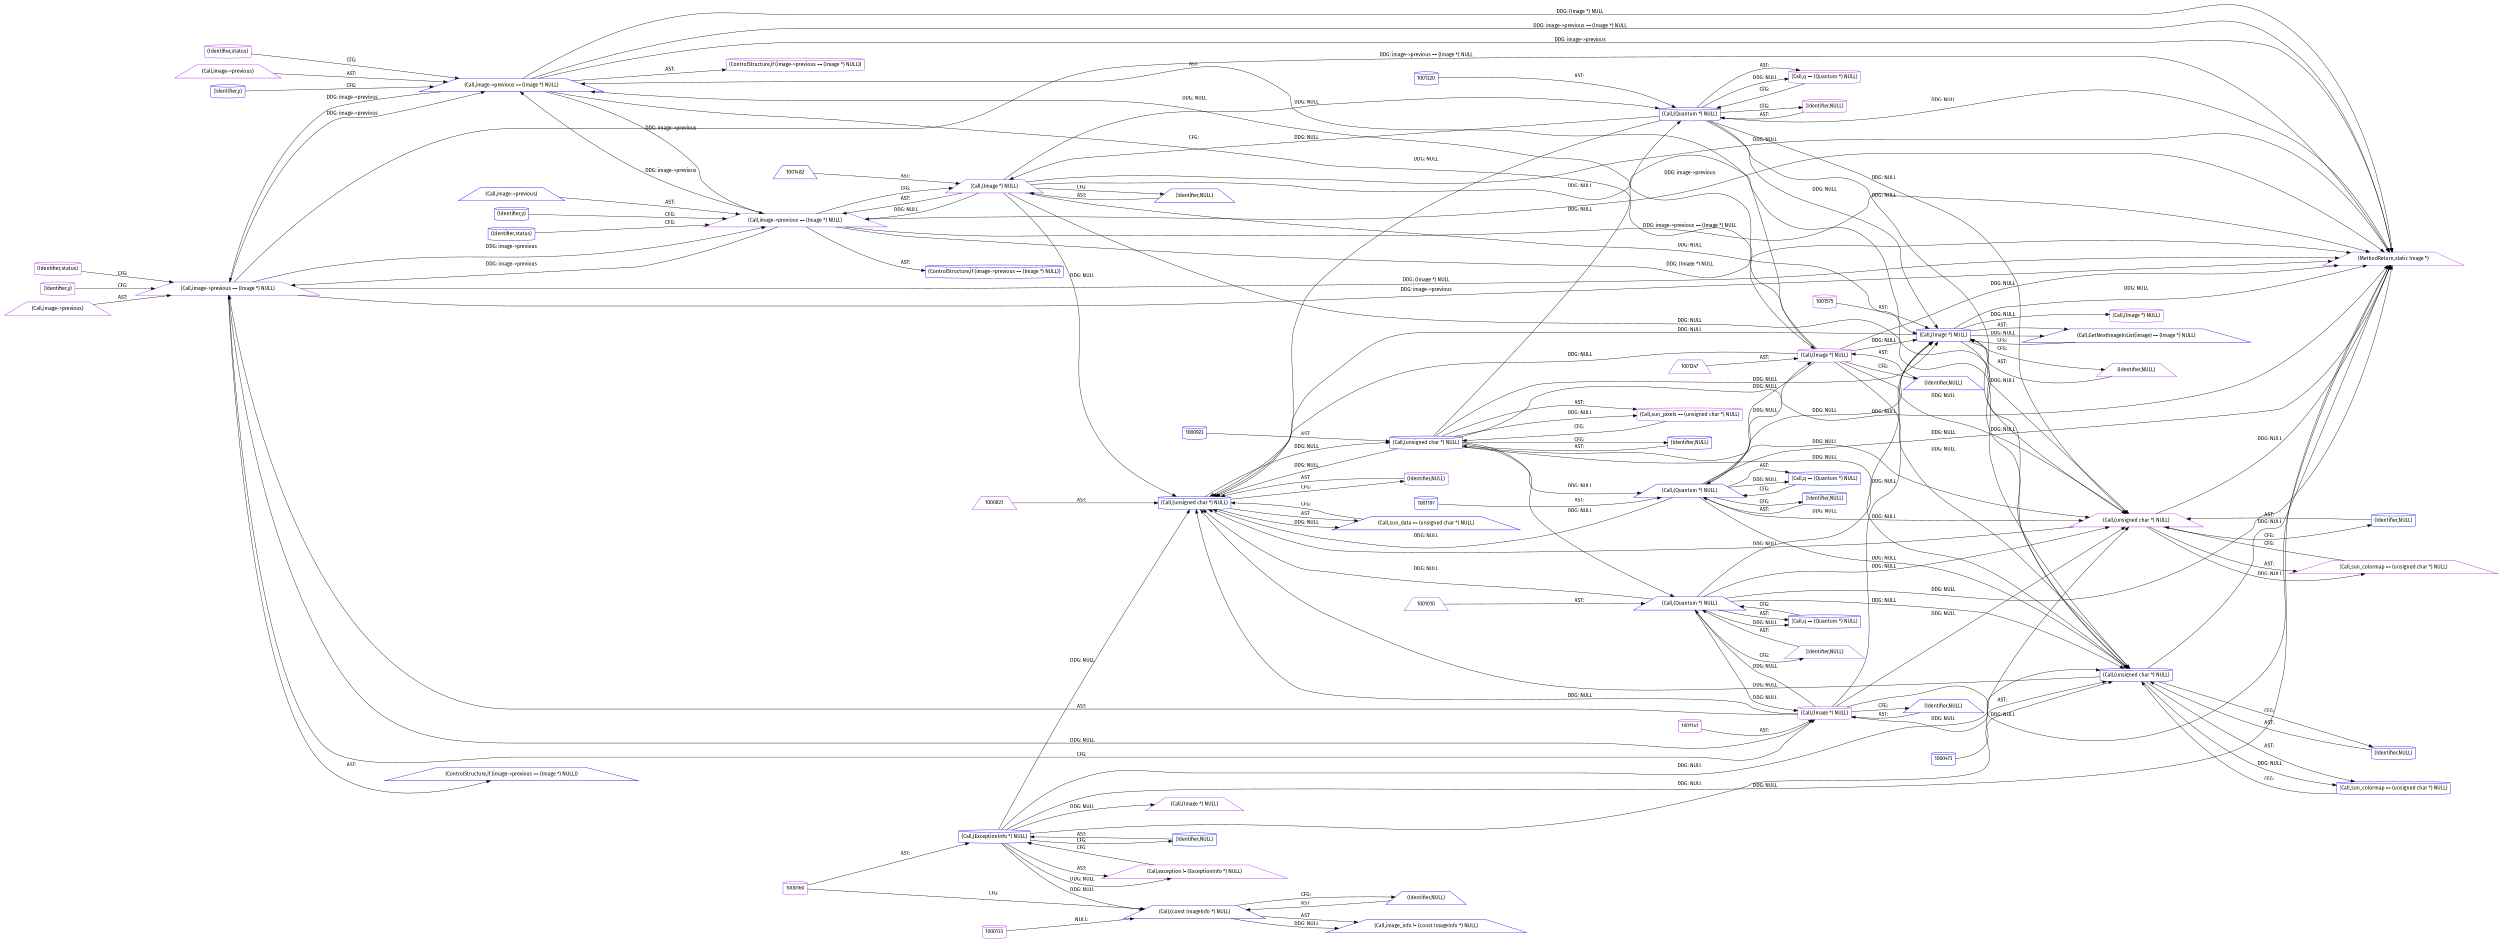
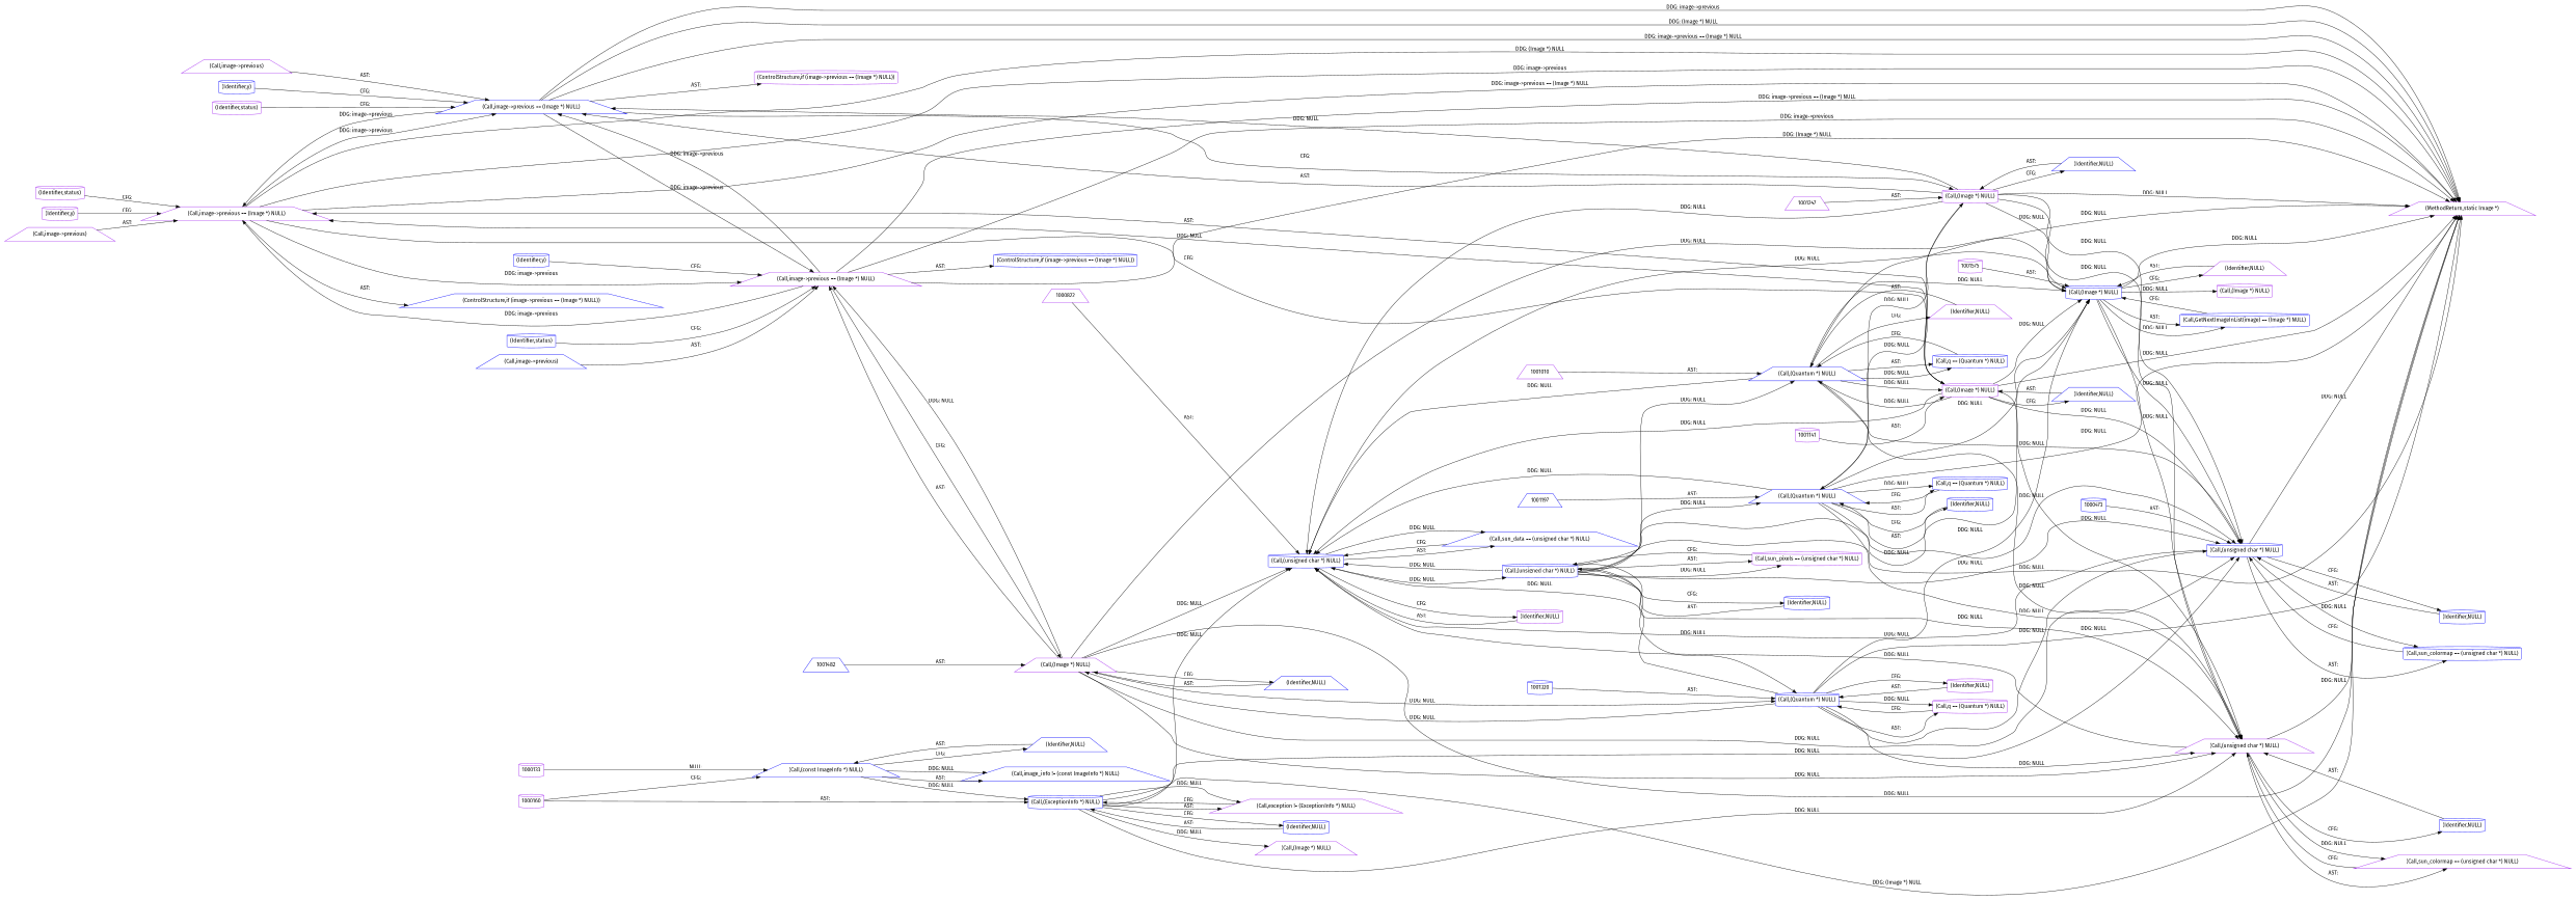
  digraph {
    fontname="Fira Sans"
    rankdir=LR
    node [color=blue fontname="Fira Sans" shape=cylinder]
    edge [fontname="Fira Sans"]
    n1 [color=purple label="(Call,image->previous == (Image *) NULL)" shape=trapezium]
    n2 [label="(Call,image->previous == (Image *) NULL)" shape=trapezium]
    n3 [color=purple label="(Call,image->previous == (Image *) NULL)" shape=trapezium]
    n4 [color=purple label="(Call,(Image *) NULL)"]
    n5 [label="(ControlStructure,if (image->previous == (Image *) NULL))" shape=trapezium]
    n6 [color=purple label="(MethodReturn,static Image *)" shape=trapezium]
    n7 [color=purple label="(Call,(Image *) NULL)"]
    n8 [color=purple label="(ControlStructure,if (image->previous == (Image *) NULL))"]
    n9 [color=purple label="(Call,(Image *) NULL)" shape=trapezium]
    n10 [label="(ControlStructure,if (image->previous == (Image *) NULL))"]
    n11 [label="(Call,(unsigned char *) NULL)"]
    n12 [label="(Call,(Image *) NULL)"]
    n13 [label="(Call,(unsigned char *) NULL)"]
    n14 [color=purple label="(Call,(unsigned char *) NULL)" shape=trapezium]
    n15 [label="(Call,(Quantum *) NULL)" shape=trapezium]
    n16 [label="(Identifier,NULL)" shape=trapezium]
    n17 [label="(Call,(Quantum *) NULL)" shape=trapezium]
    n18 [label="(Identifier,NULL)" shape=trapezium]
    n19 [label="(Call,(Quantum *) NULL)"]
    n20 [label="(Identifier,NULL)" shape=trapezium]
    n21 [color=purple label="(Call,q == (Quantum *) NULL)"]
    n22 [color=purple label="(Identifier,NULL)"]
    n23 [label="(Call,(unsigned char *) NULL)"]
    n24 [color=purple label="(Identifier,NULL)"]
    n25 [label="(Call,sun_data == (unsigned char *) NULL)" shape=trapezium]
-   n26 [label="(Call,GetNextImageInList(image) == (Image *) NULL)" shape=trapezium]
+   n26 [label="(Call,GetNextImageInList(image) == (Image *) NULL)"]
    n27 [color=purple label="(Identifier,NULL)" shape=trapezium]
    n28 [color=purple label="(Call,(Image *) NULL)"]
    n29 [label="(Call,sun_colormap == (unsigned char *) NULL)"]
    n30 [label="(Identifier,NULL)"]
    n31 [label="(Identifier,NULL)"]
    n32 [color=purple label="(Call,sun_colormap == (unsigned char *) NULL)" shape=trapezium]
    n33 [label="(Identifier,NULL)"]
    n34 [color=purple label="(Call,sun_pixels == (unsigned char *) NULL)"]
    n35 [label="(Call,q == (Quantum *) NULL)"]
    n36 [label="(Identifier,NULL)"]
    n37 [color=purple label="(Identifier,NULL)" shape=trapezium]
    n38 [label="(Call,q == (Quantum *) NULL)"]
    n39 [label="(Call,(ExceptionInfo *) NULL)"]
    n40 [color=purple label="(Call,(Image *) NULL)" shape=trapezium]
    n41 [label="(Identifier,NULL)"]
    n42 [color=purple label="(Call,exception != (ExceptionInfo *) NULL)" shape=trapezium]
    n43 [label="(Call,(const ImageInfo *) NULL)" shape=trapezium]
    n44 [label="(Identifier,NULL)" shape=trapezium]
    n45 [label="(Call,image_info != (const ImageInfo *) NULL)" shape=trapezium]
    n46 [color=purple label="(Call,image->previous)" shape=trapezium]
    n47 [color=purple label="(Identifier,status)"]
    n48 [color=purple label="(Identifier,y)"]
    n49 [label="(Identifier,status)"]
    n50 [label="(Identifier,y)"]
    n51 [color=purple label="(Identifier,status)"]
    n52 [label="(Call,image->previous)" shape=trapezium]
    n53 [label="(Identifier,y)"]
    n54 [color=purple label="(Call,image->previous)" shape=trapezium]
    1001482 [shape=trapezium]
    1001320
-   1000923
    1000822 [color=purple shape=trapezium]
-   1001197
+   1001197 [shape=trapezium]
    1001247 [color=purple shape=trapezium]
    1001575 [color=purple]
    1001141 [color=purple]
    1001010 [color=purple shape=trapezium]
    1000473
    1000160 [color=purple]
    1000133 [color=purple]
    n1 -> n2 [label="DDG: image->previous"]
    n1 -> n3 [label="DDG: image->previous"]
    n1 -> n4 [label="CFG: "]
    n1 -> n5 [label="AST: "]
    n1 -> n6 [label="DDG: (Image *) NULL"]
    n1 -> n6 [label="DDG: image->previous"]
    n1 -> n6 [label="DDG: image->previous == (Image *) NULL"]
    n2 -> n1 [label="DDG: image->previous"]
    n2 -> n3 [label="DDG: image->previous"]
    n2 -> n6 [label="DDG: image->previous"]
    n2 -> n6 [label="DDG: (Image *) NULL"]
    n2 -> n6 [label="DDG: image->previous == (Image *) NULL"]
    n2 -> n7 [label="CFG: "]
    n2 -> n8 [label="AST: "]
    n3 -> n1 [label="DDG: image->previous"]
    n3 -> n2 [label="DDG: image->previous"]
    n3 -> n6 [label="DDG: image->previous == (Image *) NULL"]
    n3 -> n6 [label="DDG: image->previous"]
    n3 -> n6 [label="DDG: (Image *) NULL"]
    n3 -> n9 [label="CFG: "]
    n3 -> n10 [label="AST: "]
    n4 -> n1 [label="AST: "]
    n4 -> n1 [label="DDG: NULL"]
    n4 -> n6 [label="DDG: NULL"]
    n4 -> n11 [label="DDG: NULL"]
    n4 -> n12 [label="DDG: NULL"]
    n4 -> n13 [label="DDG: NULL"]
    n4 -> n14 [label="DDG: NULL"]
    n4 -> n15 [label="DDG: NULL"]
    n4 -> n16 [label="CFG: "]
    n7 -> n2 [label="AST: "]
    n7 -> n2 [label="DDG: NULL"]
    n7 -> n6 [label="DDG: NULL"]
    n7 -> n11 [label="DDG: NULL"]
    n7 -> n12 [label="DDG: NULL"]
    n7 -> n13 [label="DDG: NULL"]
    n7 -> n14 [label="DDG: NULL"]
    n7 -> n17 [label="DDG: NULL"]
    n7 -> n18 [label="CFG: "]
    n9 -> n3 [label="AST: "]
    n9 -> n3 [label="DDG: NULL"]
    n9 -> n6 [label="DDG: NULL"]
    n9 -> n11 [label="DDG: NULL"]
    n9 -> n12 [label="DDG: NULL"]
    n9 -> n13 [label="DDG: NULL"]
    n9 -> n14 [label="DDG: NULL"]
    n9 -> n19 [label="DDG: NULL"]
    n9 -> n20 [label="CFG: "]
    n11 -> n23 [label="DDG: NULL"]
    n11 -> n24 [label="CFG: "]
    n11 -> n25 [label="AST: "]
    n11 -> n25 [label="DDG: NULL"]
    n12 -> n6 [label="DDG: NULL"]
    n12 -> n11 [label="DDG: NULL"]
    n12 -> n13 [label="DDG: NULL"]
    n12 -> n14 [label="DDG: NULL"]
    n12 -> n26 [label="AST: "]
    n12 -> n26 [label="DDG: NULL"]
    n12 -> n27 [label="CFG: "]
    n12 -> n28 [label="DDG: NULL"]
    n13 -> n6 [label="DDG: NULL"]
    n13 -> n11 [label="DDG: NULL"]
    n13 -> n29 [label="AST: "]
    n13 -> n29 [label="DDG: NULL"]
    n13 -> n30 [label="CFG: "]
    n14 -> n6 [label="DDG: NULL"]
    n14 -> n11 [label="DDG: NULL"]
    n14 -> n31 [label="CFG: "]
    n14 -> n32 [label="AST: "]
    n14 -> n32 [label="DDG: NULL"]
    n15 -> n4 [label="DDG: NULL"]
    n15 -> n6 [label="DDG: NULL"]
    n15 -> n11 [label="DDG: NULL"]
    n15 -> n12 [label="DDG: NULL"]
    n15 -> n13 [label="DDG: NULL"]
    n15 -> n14 [label="DDG: NULL"]
    n15 -> n37 [label="CFG: "]
    n15 -> n38 [label="AST: "]
    n15 -> n38 [label="DDG: NULL"]
    n16 -> n4 [label="AST: "]
    n17 -> n6 [label="DDG: NULL"]
    n17 -> n7 [label="DDG: NULL"]
    n17 -> n11 [label="DDG: NULL"]
    n17 -> n12 [label="DDG: NULL"]
    n17 -> n13 [label="DDG: NULL"]
    n17 -> n14 [label="DDG: NULL"]
    n17 -> n35 [label="AST: "]
    n17 -> n35 [label="DDG: NULL"]
    n17 -> n36 [label="CFG: "]
    n18 -> n7 [label="AST: "]
    n19 -> n6 [label="DDG: NULL"]
    n19 -> n9 [label="DDG: NULL"]
    n19 -> n11 [label="DDG: NULL"]
    n19 -> n12 [label="DDG: NULL"]
    n19 -> n13 [label="DDG: NULL"]
    n19 -> n14 [label="DDG: NULL"]
    n19 -> n21 [label="AST: "]
    n19 -> n21 [label="DDG: NULL"]
    n19 -> n22 [label="CFG: "]
    n20 -> n9 [label="AST: "]
    n21 -> n19 [label="CFG: "]
    n22 -> n19 [label="AST: "]
    n23 -> n6 [label="DDG: NULL"]
    n23 -> n11 [label="DDG: NULL"]
    n23 -> n12 [label="DDG: NULL"]
    n23 -> n13 [label="DDG: NULL"]
    n23 -> n14 [label="DDG: NULL"]
    n23 -> n15 [label="DDG: NULL"]
    n23 -> n17 [label="DDG: NULL"]
    n23 -> n19 [label="DDG: NULL"]
    n23 -> n33 [label="CFG: "]
    n23 -> n34 [label="AST: "]
    n23 -> n34 [label="DDG: NULL"]
    n24 -> n11 [label="AST: "]
    n25 -> n11 [label="CFG: "]
    n26 -> n12 [label="CFG: "]
    n27 -> n12 [label="AST: "]
    n29 -> n13 [label="CFG: "]
    n30 -> n13 [label="AST: "]
    n31 -> n14 [label="AST: "]
    n32 -> n14 [label="CFG: "]
    n33 -> n23 [label="AST: "]
    n34 -> n23 [label="CFG: "]
    n35 -> n17 [label="CFG: "]
    n36 -> n17 [label="AST: "]
    n37 -> n15 [label="AST: "]
    n38 -> n15 [label="CFG: "]
-   n39 -> n6 [label="DDG: NULL"]
+   n39 -> n6 [label="DDG: (Image *) NULL"]
    n39 -> n11 [label="DDG: NULL"]
    n39 -> n13 [label="DDG: NULL"]
    n39 -> n14 [label="DDG: NULL"]
    n39 -> n40 [label="DDG: NULL"]
    n39 -> n41 [label="CFG: "]
    n39 -> n42 [label="AST: "]
    n39 -> n42 [label="DDG: NULL"]
    n41 -> n39 [label="AST: "]
    n42 -> n39 [label="CFG: "]
-   n39 -> n43 [label="DDG: NULL"]
+   n43 -> n39 [label="DDG: NULL"]
    n43 -> n44 [label="CFG: "]
    n43 -> n45 [label="AST: "]
    n43 -> n45 [label="DDG: NULL"]
    n44 -> n43 [label="AST: "]
    n46 -> n2 [label="AST: "]
    n47 -> n1 [label="CFG: "]
    n48 -> n1 [label="CFG: "]
    n49 -> n3 [label="CFG: "]
    n50 -> n2 [label="CFG: "]
    n51 -> n2 [label="CFG: "]
    n52 -> n3 [label="AST: "]
    n53 -> n3 [label="CFG: "]
    n54 -> n1 [label="AST: "]
    1001482 -> n9 [label="AST: "]
    1001320 -> n19 [label="AST: "]
-   1000923 -> n23 [label="AST: "]
    1000822 -> n11 [label="AST: "]
    1001197 -> n17 [label="AST: "]
    1001247 -> n7 [label="AST: "]
    1001575 -> n12 [label="AST: "]
    1001141 -> n4 [label="AST: "]
    1001010 -> n15 [label="AST: "]
    1000473 -> n13 [label="AST: "]
    1000160 -> n39 [label="AST: "]
    1000160 -> n43 [label="CFG: "]
    1000133 -> n43 [label="NULL: "]
  }
